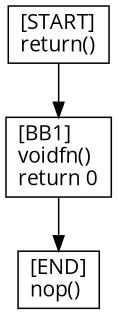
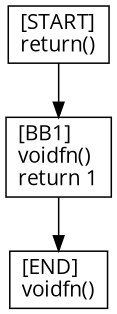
  digraph {
    fontname="Open Sans"
    node [fontname="Open Sans" shape=box]
    edge [fontname="Open Sans"]
-   n1 [label="[END]\lnop()\l"]
+   n1 [label="[END]\lvoidfn()\l"]
    n2 [label="[START]\lreturn()\l"]
-   n3 [label="[BB1]\lvoidfn()\lreturn 0\l"]
+   n3 [label="[BB1]\lvoidfn()\lreturn 1\l"]
    n2 -> n3
    n3 -> n1
  }
